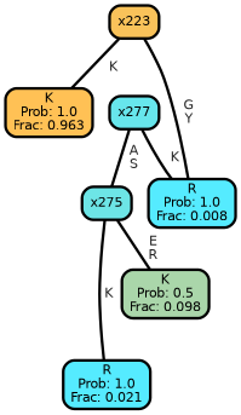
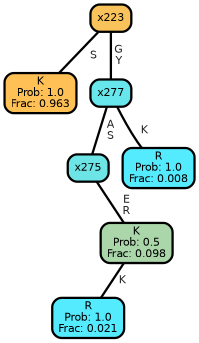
  graph {
    ranksep="0 equally"
    splines=straight
    node [color=black fillcolor="#55ebff" fontcolor=black fontname=helvetica penwidth=3 shape=box style="filled, rounded"]
    edge [color=black fontcolor=grey14 fontname=helvetica fontweight=bold penwidth=3]
    n1 [fillcolor="#ffc155" label="K\nProb: 1.0\nFrac: 0.963"]
    n2 [fillcolor="#f9c25a" label=x223]
    n3 [fillcolor="#67e6ec" label=x277]
    n4 [label="R\nProb: 1.0\nFrac: 0.008"]
    n5 [fillcolor="#6de5e6" label=x275]
    n6 [label="R\nProb: 1.0\nFrac: 0.021"]
    n7 [fillcolor="#aad6aa" label="K\nProb: 0.5\nFrac: 0.098"]
    subgraph sub_1 {
      rank=same
    }
-   n2 -- n1 [label=" K"]
-   n2 -- n4 [label=" G\n Y"]
+   n2 -- n1 [label=" S"]
+   n2 -- n3 [label=" G\n Y"]
    n3 -- n4 [label=" K"]
    n3 -- n5 [label=" A\n S"]
-   n5 -- n6 [label=" K"]
+   n7 -- n6 [label=" K"]
    n5 -- n7 [label=" E\n R"]
  }
